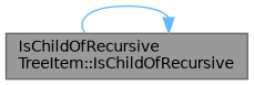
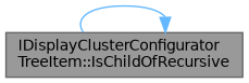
  digraph {
    rankdir=LR
-   n1 [color=gray40 fillcolor=grey60 fontcolor=black fontname=Helvetica fontsize=10 height=0.2 label="IsChildOfRecursive\lTreeItem::IsChildOfRecursive" shape=box style=filled width=0.4]
+   n1 [color=gray40 fillcolor=grey60 fontcolor=black fontname=Helvetica fontsize=10 height=0.2 label="IDisplayClusterConfigurator\lTreeItem::IsChildOfRecursive" shape=box style=filled width=0.4]
    n1 -> n1 [color=steelblue1 fontname=Helvetica fontsize=10 labelfontname=Helvetica labelfontsize=10 style=solid]
  }
